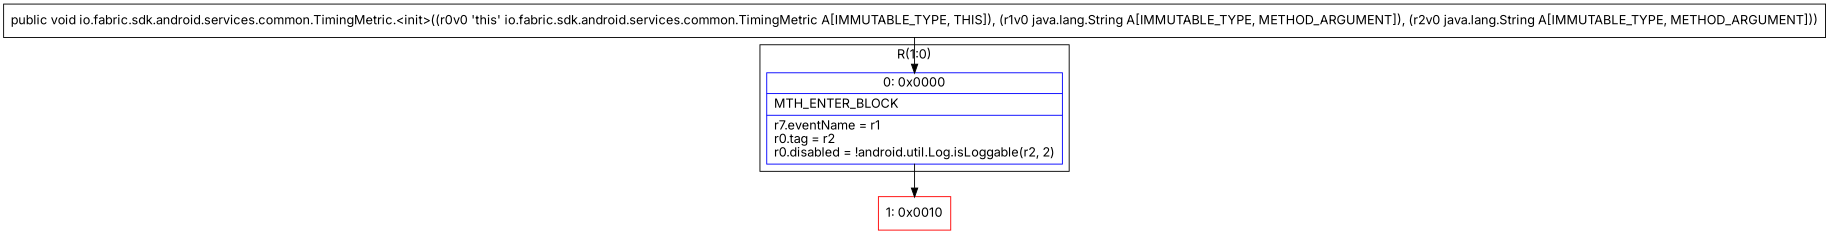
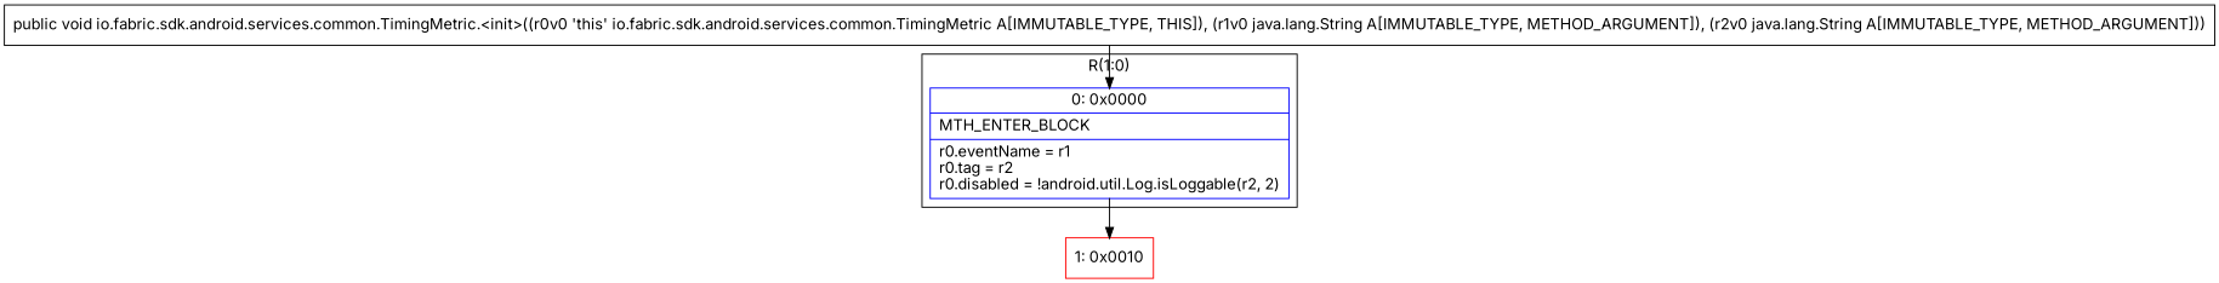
  digraph {
    fontname=Inter
    node [shape=record fontname=Inter]
    edge [fontname=Inter]
-   n1 [color=blue label="{0\:\ 0x0000|MTH_ENTER_BLOCK\l|r7.eventName = r1\lr0.tag = r2\lr0.disabled = !android.util.Log.isLoggable(r2, 2)\l}"]
+   n1 [color=blue label="{0\:\ 0x0000|MTH_ENTER_BLOCK\l|r0.eventName = r1\lr0.tag = r2\lr0.disabled = !android.util.Log.isLoggable(r2, 2)\l}"]
    n2 [color=red label="{1\:\ 0x0010}"]
    n3 [label="{public void io.fabric.sdk.android.services.common.TimingMetric.\<init\>((r0v0 'this' io.fabric.sdk.android.services.common.TimingMetric A[IMMUTABLE_TYPE, THIS]), (r1v0 java.lang.String A[IMMUTABLE_TYPE, METHOD_ARGUMENT]), (r2v0 java.lang.String A[IMMUTABLE_TYPE, METHOD_ARGUMENT])) }"]
    subgraph cluster_1 {
      label="R(1:0)"
      n1
    }
    n1 -> n2
    n3 -> n1
  }
